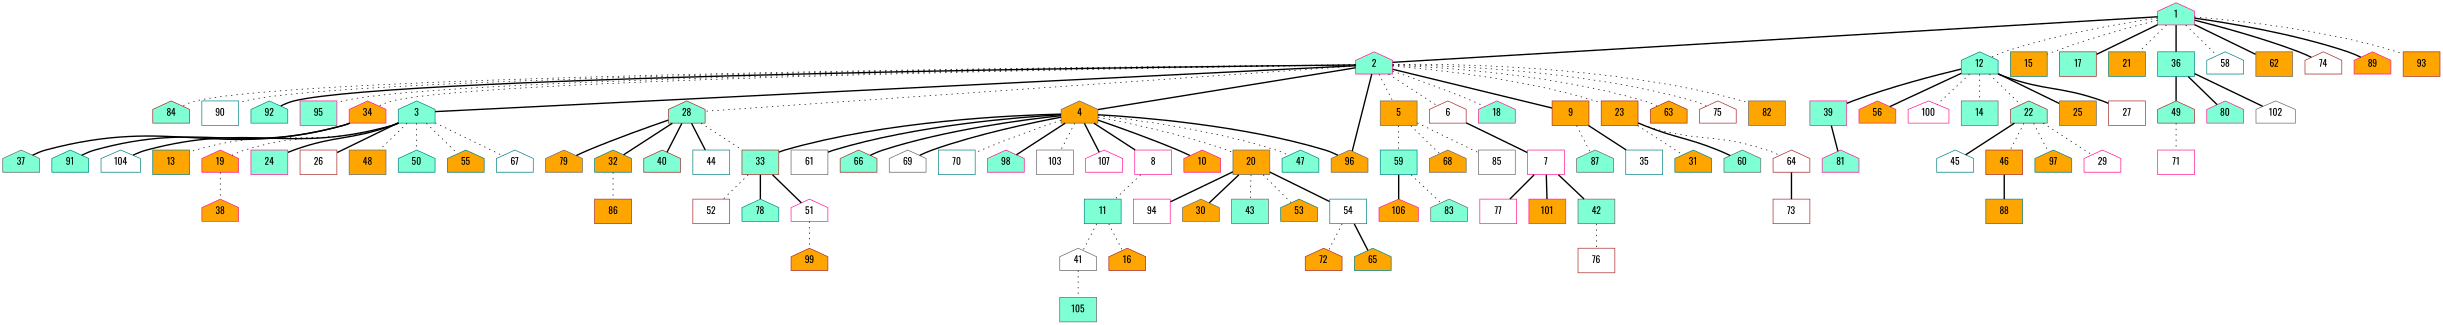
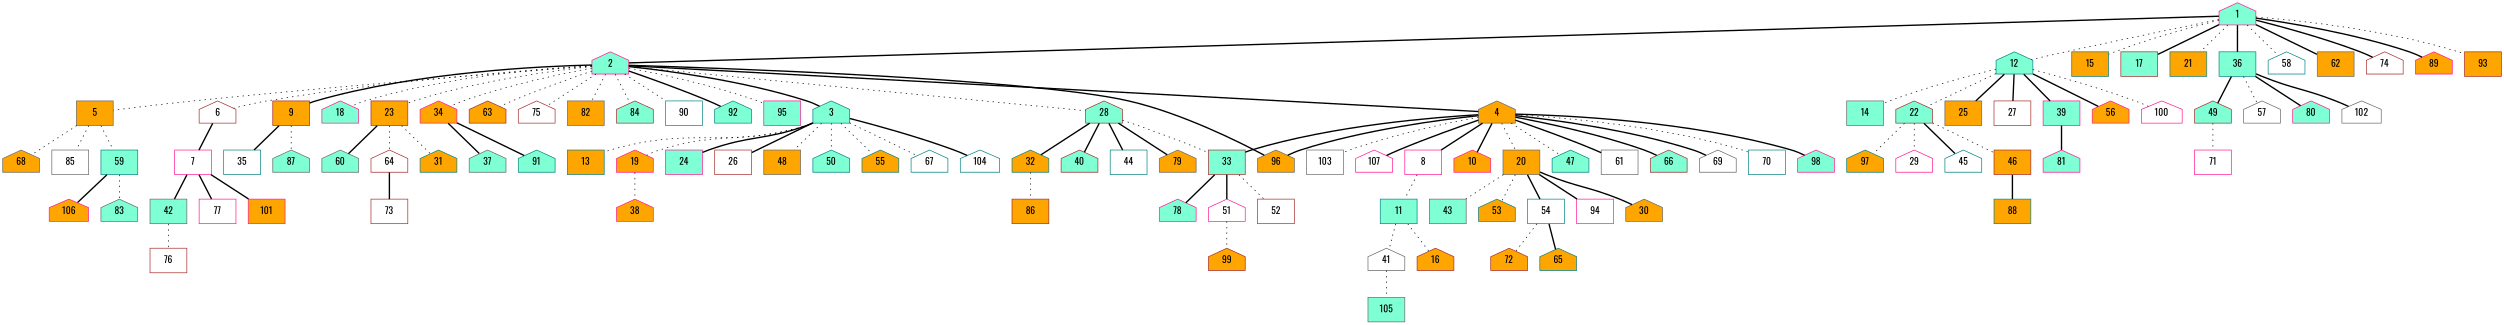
  graph {
    fontname=Oswald
    node [color=teal fillcolor=orange fontname=Oswald shape=house style=filled]
    edge [fontname=Oswald style=dotted]
    1 [color=deeppink fillcolor=aquamarine]
    2 [color=deeppink fillcolor=aquamarine]
    12 [fillcolor=aquamarine]
    15 [shape=box]
    17 [color=brown fillcolor=aquamarine shape=box]
    21 [shape=box]
    36 [fillcolor=aquamarine shape=box]
    58 [fillcolor=white]
    62 [color=gray40 shape=box]
    74 [color=brown fillcolor=white]
    89 [color=deeppink]
    93 [color=brown shape=box]
    3 [fillcolor=aquamarine]
    4 [color=gray40]
    5 [color=gray40 shape=box]
    6 [color=brown fillcolor=white]
    9 [color=brown shape=box]
    18 [color=deeppink fillcolor=aquamarine]
    23 [color=brown shape=box]
    28 [color=brown fillcolor=aquamarine]
    34 [color=deeppink]
    63 [color=brown]
    75 [color=brown fillcolor=white]
    82 [color=gray40 shape=box]
    84 [color=brown fillcolor=aquamarine]
    90 [fillcolor=white shape=box]
    92 [fillcolor=aquamarine]
    95 [color=deeppink fillcolor=aquamarine shape=box]
    96 [color=gray40]
    14 [color=gray40 fillcolor=aquamarine shape=box]
    22 [color=brown fillcolor=aquamarine]
    25 [color=gray40 shape=box]
    27 [color=brown fillcolor=white shape=box]
    39 [color=deeppink fillcolor=aquamarine shape=box]
    56 [color=deeppink]
    100 [color=deeppink fillcolor=white]
    49 [color=brown fillcolor=aquamarine]
+   57 [color=gray40 fillcolor=white]
    80 [color=deeppink fillcolor=aquamarine]
    102 [color=gray40 fillcolor=white]
    13 [shape=box]
    19 [color=deeppink]
    24 [color=deeppink fillcolor=aquamarine shape=box]
    26 [color=brown fillcolor=white shape=box]
    48 [color=gray40 shape=box]
    50 [fillcolor=aquamarine]
    55
    67 [fillcolor=white]
    104 [fillcolor=white]
    8 [color=deeppink fillcolor=white shape=box]
    10 [color=deeppink]
    20 [color=gray40 shape=box]
    33 [color=brown fillcolor=aquamarine shape=box]
    47 [fillcolor=aquamarine]
    61 [color=gray40 fillcolor=white shape=box]
    66 [color=brown fillcolor=aquamarine]
    69 [color=gray40 fillcolor=white]
    70 [fillcolor=white shape=box]
    98 [color=deeppink fillcolor=aquamarine]
    103 [color=gray40 fillcolor=white shape=box]
    107 [color=deeppink fillcolor=white]
    59 [fillcolor=aquamarine shape=box]
    68 [color=gray40]
    85 [color=gray40 fillcolor=white shape=box]
    7 [color=deeppink fillcolor=white shape=box]
    35 [fillcolor=white shape=box]
    87 [color=gray40 fillcolor=aquamarine]
    31
    60 [color=gray40 fillcolor=aquamarine]
    64 [color=brown fillcolor=white]
    32
    40 [color=brown fillcolor=aquamarine]
    44 [fillcolor=white shape=box]
    79 [color=gray40]
    37 [color=gray40 fillcolor=aquamarine]
    91 [fillcolor=aquamarine]
    38 [color=deeppink]
    11 [fillcolor=aquamarine shape=box]
    30 [color=gray40]
    43 [color=gray40 fillcolor=aquamarine shape=box]
    53
    54 [fillcolor=white shape=box]
    94 [color=deeppink fillcolor=white shape=box]
    51 [color=deeppink fillcolor=white]
    52 [color=brown fillcolor=white shape=box]
-   78 [fillcolor=aquamarine]
+   78 [color=deeppink fillcolor=aquamarine]
    83 [color=gray40 fillcolor=aquamarine]
    106 [color=deeppink]
    42 [color=gray40 fillcolor=aquamarine shape=box]
    77 [color=deeppink fillcolor=white shape=box]
    101 [color=deeppink shape=box]
    76 [color=brown fillcolor=white shape=box]
    16 [color=brown]
    41 [color=gray40 fillcolor=white]
    105 [color=gray40 fillcolor=aquamarine shape=box]
    29 [color=deeppink fillcolor=white]
    45 [fillcolor=white]
    46 [color=brown shape=box]
    97
    81 [color=deeppink fillcolor=aquamarine]
    65
    72 [color=brown]
    88 [shape=box]
    73 [color=brown fillcolor=white shape=box]
    86 [color=brown shape=box]
    99 [color=brown]
    71 [color=deeppink fillcolor=white shape=box]
    1 -- 2 [style=bold]
    1 -- 12
    1 -- 15
    1 -- 17 [style=bold]
    1 -- 21
    1 -- 36 [style=bold]
    1 -- 58
    1 -- 62 [style=bold]
    1 -- 74 [style=bold]
    1 -- 89 [style=bold]
    1 -- 93
    2 -- 3 [style=bold]
    2 -- 4 [style=bold]
    2 -- 5
    2 -- 6
    2 -- 9 [style=bold]
    2 -- 18
    2 -- 23
    2 -- 28
    2 -- 34
    2 -- 63
    2 -- 75
    2 -- 82
    2 -- 84
    2 -- 90
    2 -- 92 [style=bold]
    2 -- 95
    2 -- 96 [style=bold]
    12 -- 14
    12 -- 22
    12 -- 25 [style=bold]
    12 -- 27 [style=bold]
    12 -- 39 [style=bold]
    12 -- 56 [style=bold]
    12 -- 100
    36 -- 49 [style=bold]
+   36 -- 57
    36 -- 80 [style=bold]
    36 -- 102 [style=bold]
    3 -- 13
    3 -- 19
    3 -- 24 [style=bold]
    3 -- 26 [style=bold]
    3 -- 48
    3 -- 50
    3 -- 55
    3 -- 67
    3 -- 104 [style=bold]
    4 -- 96 [style=bold]
    4 -- 8 [style=bold]
    4 -- 10 [style=bold]
    4 -- 20
    4 -- 33 [style=bold]
    4 -- 47
    4 -- 61 [style=bold]
    4 -- 66 [style=bold]
    4 -- 69 [style=bold]
    4 -- 70
    4 -- 98 [style=bold]
    4 -- 103
    4 -- 107 [style=bold]
    5 -- 59
    5 -- 68
    5 -- 85
    6 -- 7 [style=bold]
    9 -- 35 [style=bold]
    9 -- 87
    23 -- 31
    23 -- 60 [style=bold]
    23 -- 64
    28 -- 33
    28 -- 32 [style=bold]
    28 -- 40 [style=bold]
    28 -- 44 [style=bold]
    28 -- 79 [style=bold]
    34 -- 37 [style=bold]
    34 -- 91 [style=bold]
    22 -- 29
    22 -- 45 [style=bold]
    22 -- 46
    22 -- 97
    39 -- 81 [style=bold]
    49 -- 71
    19 -- 38
    8 -- 11
    20 -- 30 [style=bold]
    20 -- 43
    20 -- 53
    20 -- 54 [style=bold]
    20 -- 94 [style=bold]
    33 -- 51 [style=bold]
    33 -- 52
    33 -- 78 [style=bold]
    59 -- 83
    59 -- 106 [style=bold]
    7 -- 42 [style=bold]
    7 -- 77 [style=bold]
    7 -- 101 [style=bold]
    64 -- 73 [style=bold]
    32 -- 86
    11 -- 16
    11 -- 41
    54 -- 65 [style=bold]
    54 -- 72
    51 -- 99
    42 -- 76
    41 -- 105
    46 -- 88 [style=bold]
  }
